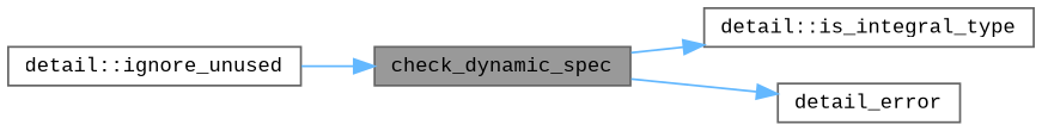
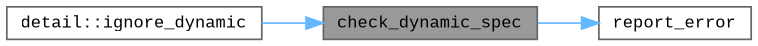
  digraph {
    fontname="Liberation Mono"
    rankdir=LR
    node [color=grey40 fillcolor=white fontname="Liberation Mono" fontsize=10 shape=box style=filled]
    edge [color=steelblue1 fontname="Liberation Mono" fontsize=10 labelfontname=Helvetica labelfontsize=10 style=solid]
    n1 [color=gray40 fillcolor=grey60 fontcolor=black height=0.2 label=check_dynamic_spec width=0.4]
-   n2 [height=0.2 label="detail::is_integral_type" width=0.4]
-   n3 [height=0.2 label=detail_error width=0.4]
-   n4 [height=0.2 label="detail::ignore_unused" width=0.4]
-   n1 -> n2
+   n3 [height=0.2 label=report_error width=0.4]
+   n4 [height=0.2 label="detail::ignore_dynamic" width=0.4]
    n1 -> n3
    n4 -> n1
  }
